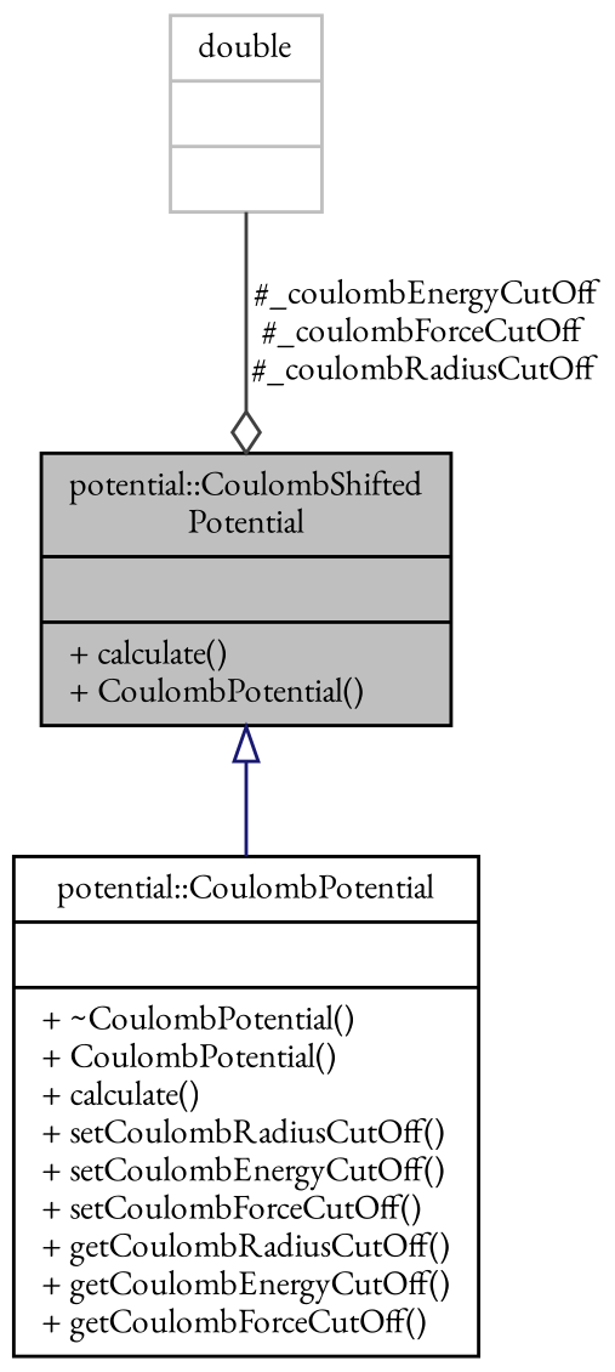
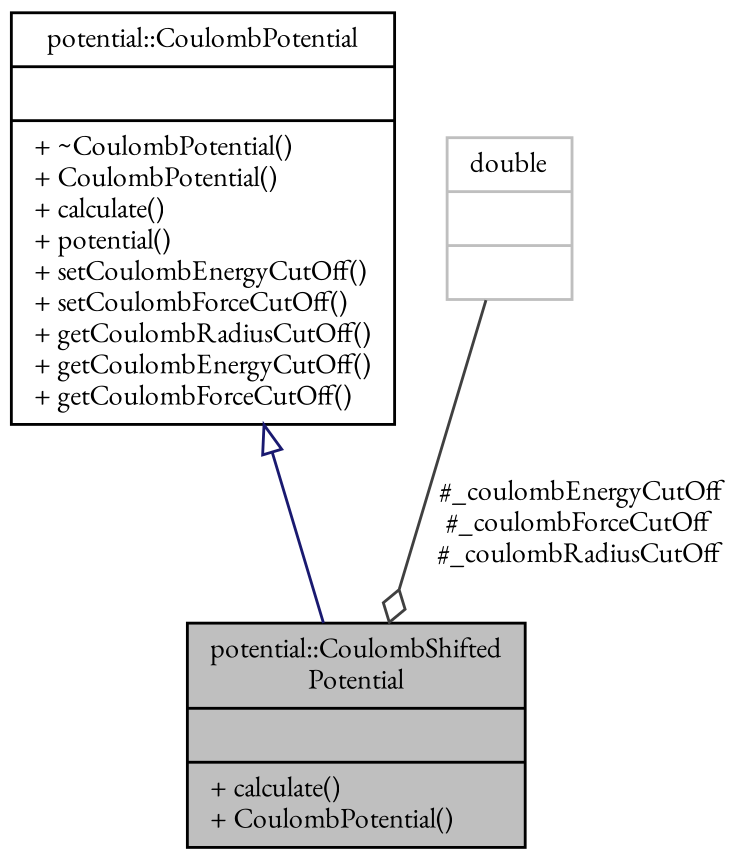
  digraph {
    fontname="EB Garamond"
    node [color=black fillcolor=white fontname="EB Garamond" fontsize=10 shape=record style=filled]
    edge [fontname="EB Garamond" fontsize=10 labelfontname=Helvetica labelfontsize=10 style=solid]
    n1 [fillcolor=grey75 fontcolor=black height=0.2 label="{potential::CoulombShifted\lPotential\n||+ calculate()\l+ CoulombPotential()\l}" width=0.4]
-   n2 [height=0.2 label="{potential::CoulombPotential\n||+ ~CoulombPotential()\l+ CoulombPotential()\l+ calculate()\l+ setCoulombRadiusCutOff()\l+ setCoulombEnergyCutOff()\l+ setCoulombForceCutOff()\l+ getCoulombRadiusCutOff()\l+ getCoulombEnergyCutOff()\l+ getCoulombForceCutOff()\l}" width=0.4]
+   n2 [height=0.2 label="{potential::CoulombPotential\n||+ ~CoulombPotential()\l+ CoulombPotential()\l+ calculate()\l+ potential()\l+ setCoulombEnergyCutOff()\l+ setCoulombForceCutOff()\l+ getCoulombRadiusCutOff()\l+ getCoulombEnergyCutOff()\l+ getCoulombForceCutOff()\l}" width=0.4]
    n3 [color=grey75 height=0.2 label="{double\n||}" width=0.4]
-   n1 -> n2 [arrowtail=onormal color=midnightblue dir=back]
+   n2 -> n1 [arrowtail=onormal color=midnightblue dir=back]
    n3 -> n1 [arrowhead=odiamond color=grey25 label=" #_coulombEnergyCutOff\n#_coulombForceCutOff\n#_coulombRadiusCutOff"]
  }
